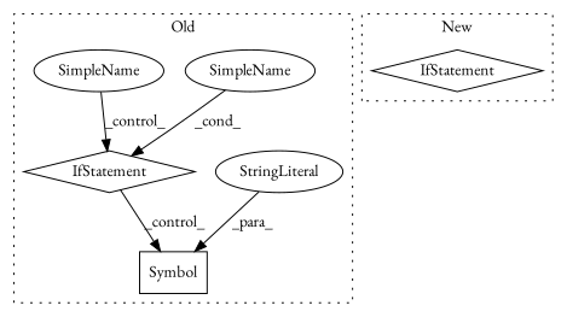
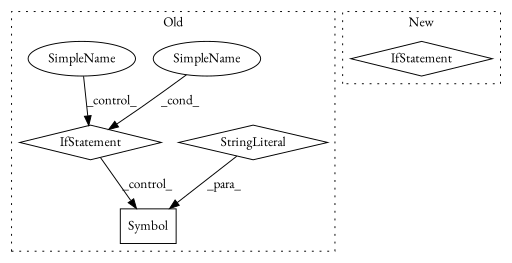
  digraph {
    fontname="EB Garamond"
    node [a=25 l=3 shape=ellipse fontname="EB Garamond"]
    edge [fontname="EB Garamond"]
    n1 [a=32 l="7,1" label=Symbol s="22131,22145" shape=box]
    n2 [label=IfStatement s=22111 shape=diamond]
    n3 [a=42 l=12 label=SimpleName s=22099]
-   n4 [a=45 l=7 label=StringLiteral s=22138]
+   n4 [a=45 l=7 label=StringLiteral s=22138 shape=diamond]
    n5 [a=42 label=SimpleName l=""]
    n6 [label=IfStatement s=22214 shape=diamond]
    subgraph cluster_1 {
      label=Old
      style=dotted
      n1
      n2
      n3
      n4
      n5
    }
    subgraph cluster_2 {
      label=New
      style=dotted
      n6
    }
    n2 -> n1 [label=_control_]
    n3 -> n2 [label=_cond_]
    n4 -> n1 [label=_para_]
    n5 -> n2 [label=_control_]
  }
